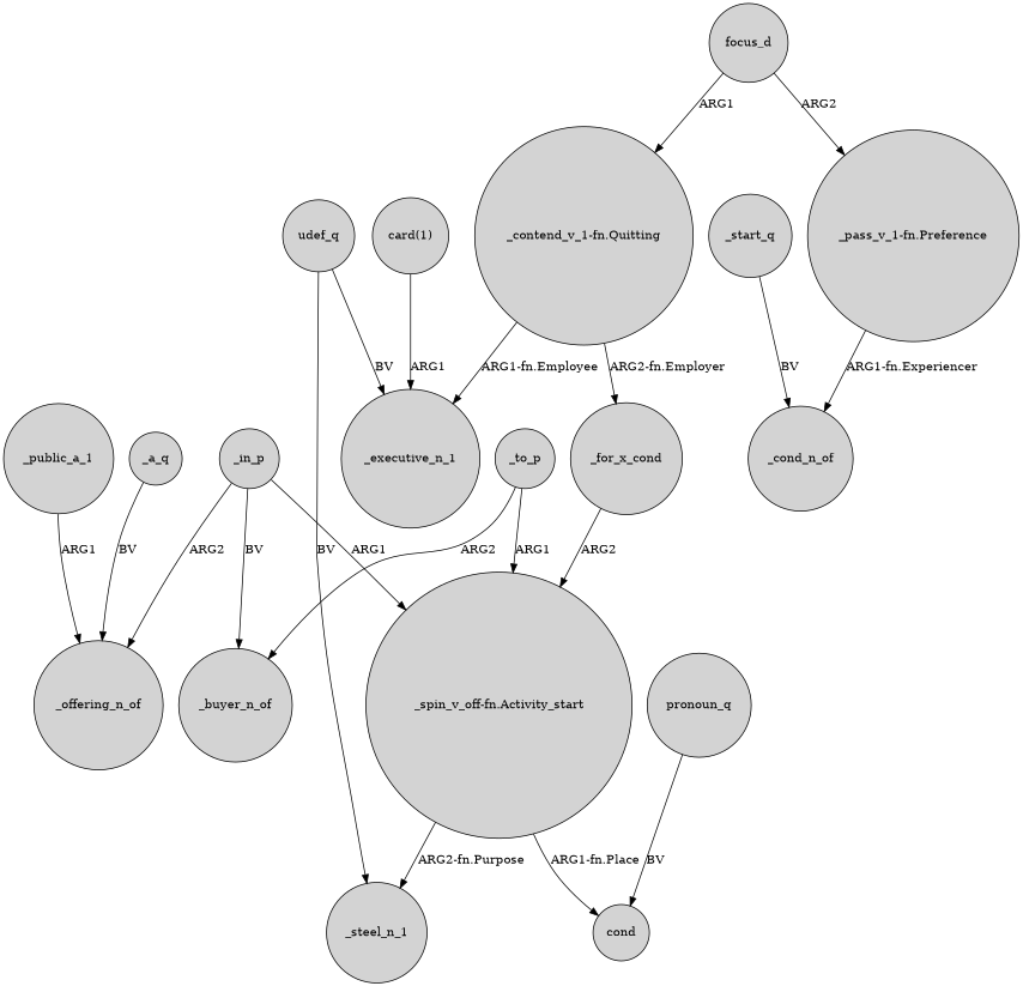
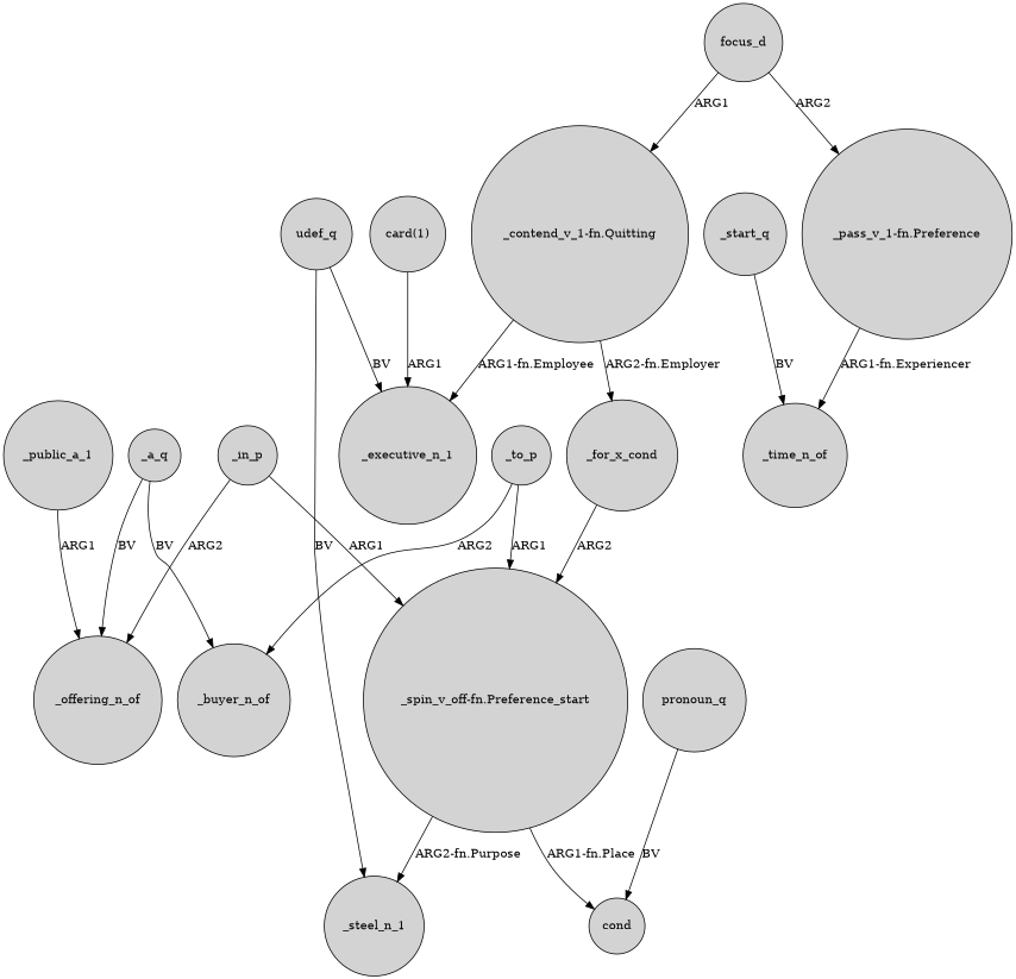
  digraph {
    node [shape=circle style=filled]
    _a_q
    _offering_n_of
    _buyer_n_of
    _to_p
-   "_spin_v_off-fn.Activity_start"
+   "_spin_v_off-fn.Activity_start" [label="_spin_v_off-fn.Preference_start"]
    _steel_n_1
    n7 [label=cond]
    focus_d
    "_contend_v_1-fn.Quitting"
    "_pass_v_1-fn.Preference"
    _for_x_cond
    _executive_n_1
-   _time_n_of [label=_cond_n_of]
+   _time_n_of
    _in_p
    udef_q
    pronoun_q
    n17 [label=_start_q]
    _public_a_1
    "card(1)"
    _a_q -> _offering_n_of [label=BV]
-   _in_p -> _buyer_n_of [label=BV]
+   _a_q -> _buyer_n_of [label=BV]
    _to_p -> _buyer_n_of [label=ARG2]
    _to_p -> "_spin_v_off-fn.Activity_start" [label=ARG1]
    "_spin_v_off-fn.Activity_start" -> _steel_n_1 [label="ARG2-fn.Purpose"]
    "_spin_v_off-fn.Activity_start" -> n7 [label="ARG1-fn.Place"]
    focus_d -> "_contend_v_1-fn.Quitting" [label=ARG1]
    focus_d -> "_pass_v_1-fn.Preference" [label=ARG2]
    "_contend_v_1-fn.Quitting" -> _for_x_cond [label="ARG2-fn.Employer"]
    "_contend_v_1-fn.Quitting" -> _executive_n_1 [label="ARG1-fn.Employee"]
    "_pass_v_1-fn.Preference" -> _time_n_of [label="ARG1-fn.Experiencer"]
    _for_x_cond -> "_spin_v_off-fn.Activity_start" [label=ARG2]
    _in_p -> _offering_n_of [label=ARG2]
    _in_p -> "_spin_v_off-fn.Activity_start" [label=ARG1]
    udef_q -> _steel_n_1 [label=BV]
    udef_q -> _executive_n_1 [label=BV]
    pronoun_q -> n7 [label=BV]
    n17 -> _time_n_of [label=BV]
    _public_a_1 -> _offering_n_of [label=ARG1]
    "card(1)" -> _executive_n_1 [label=ARG1]
  }
